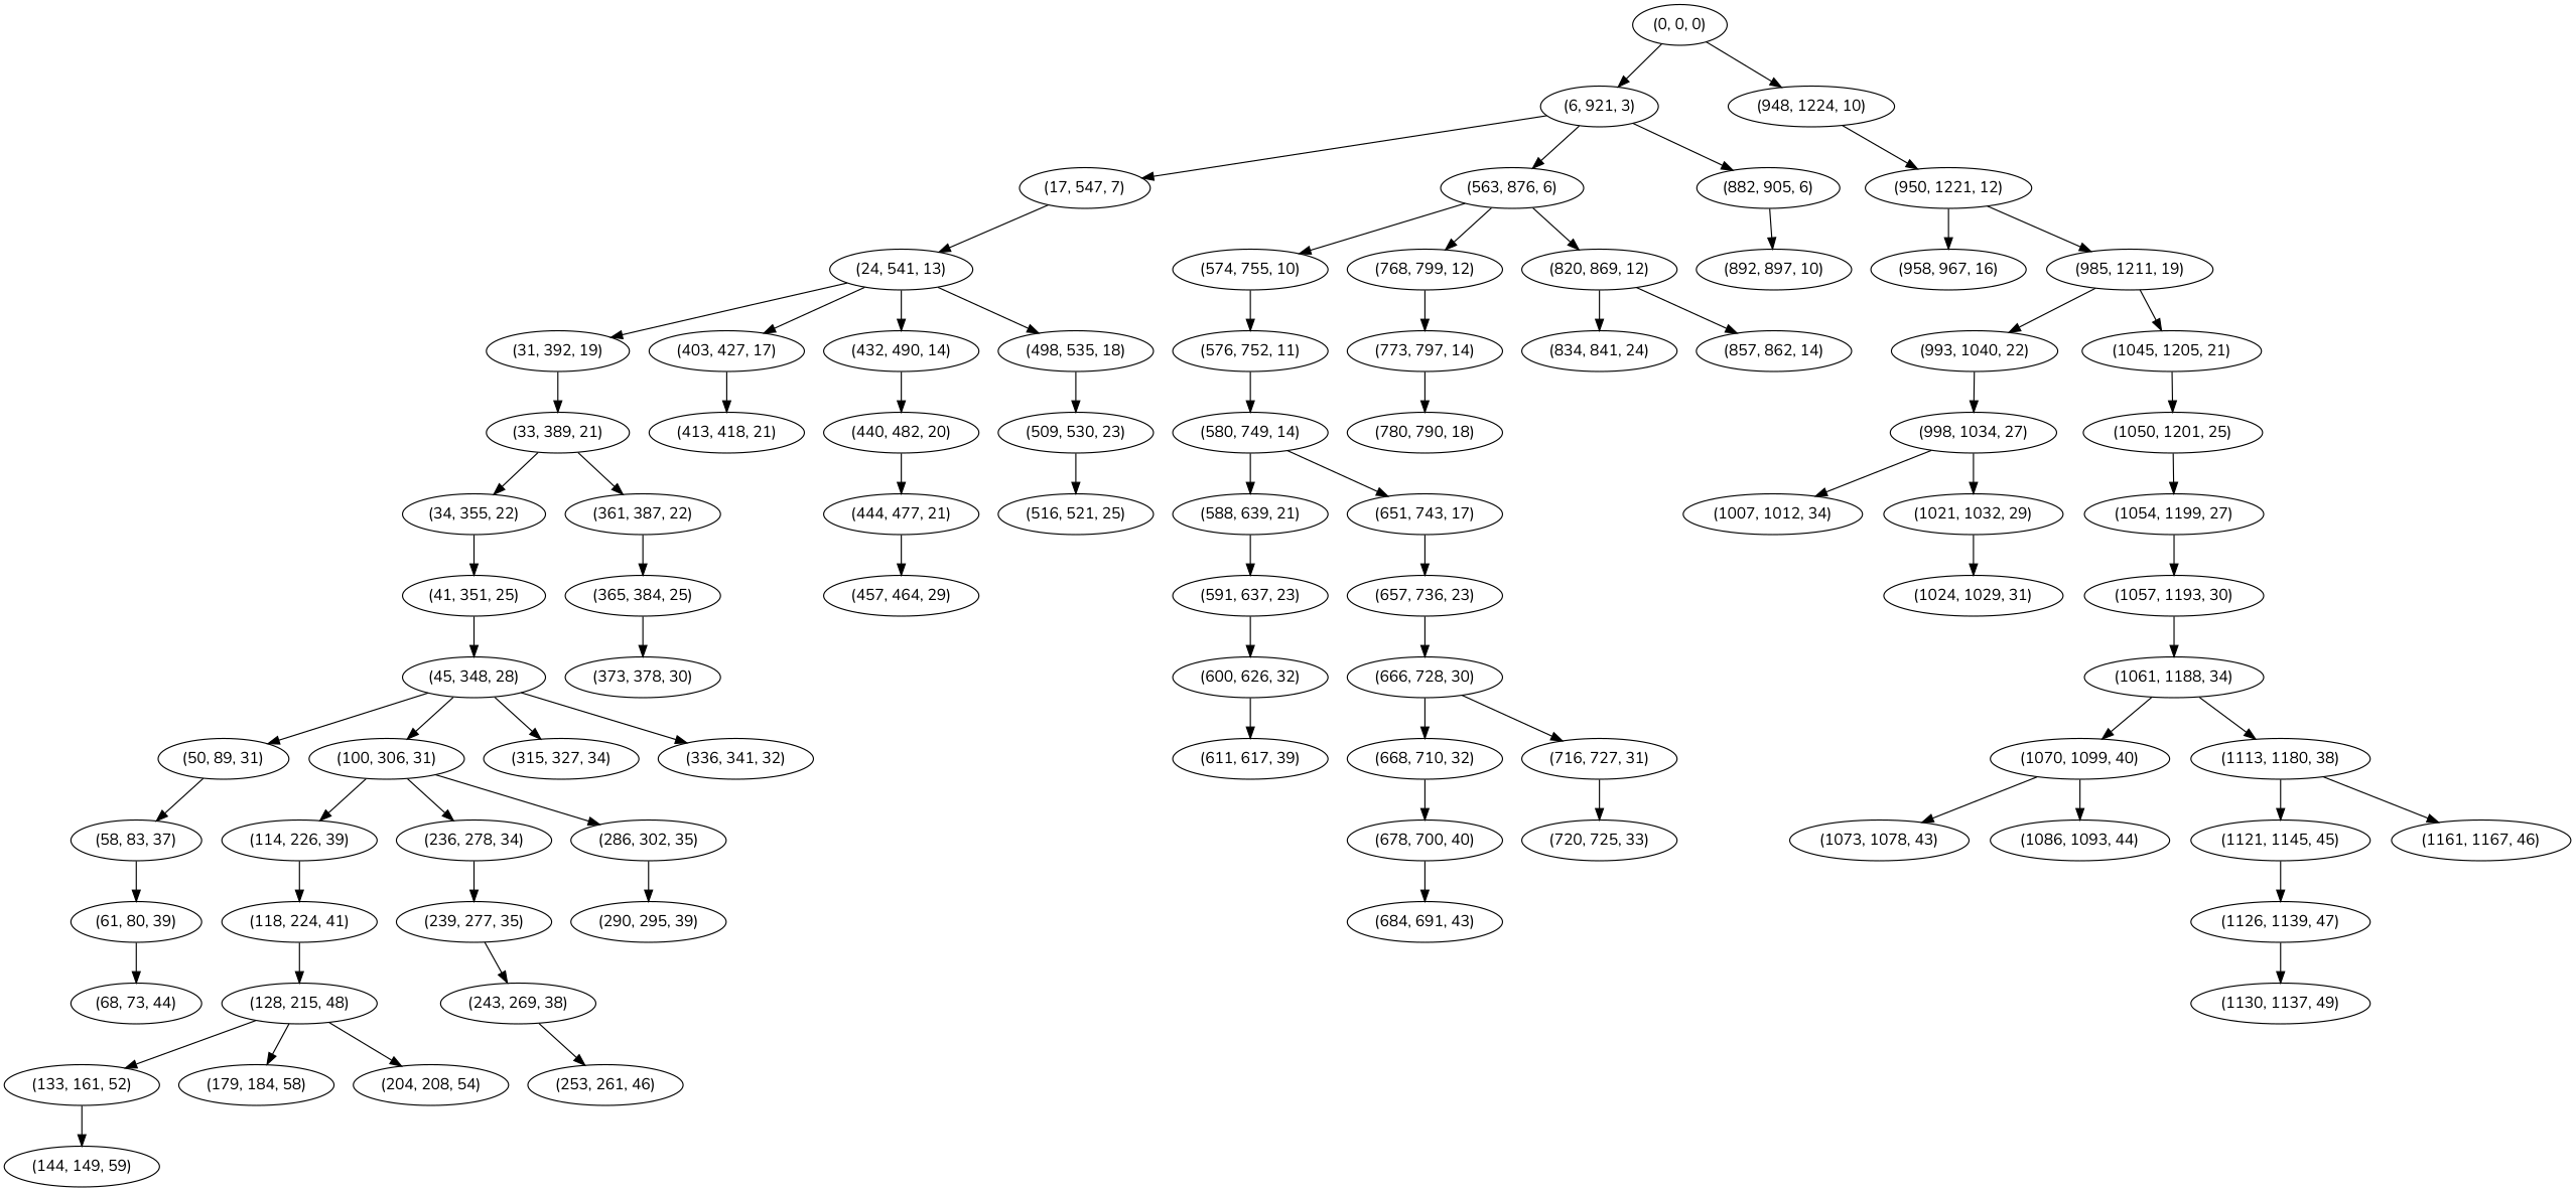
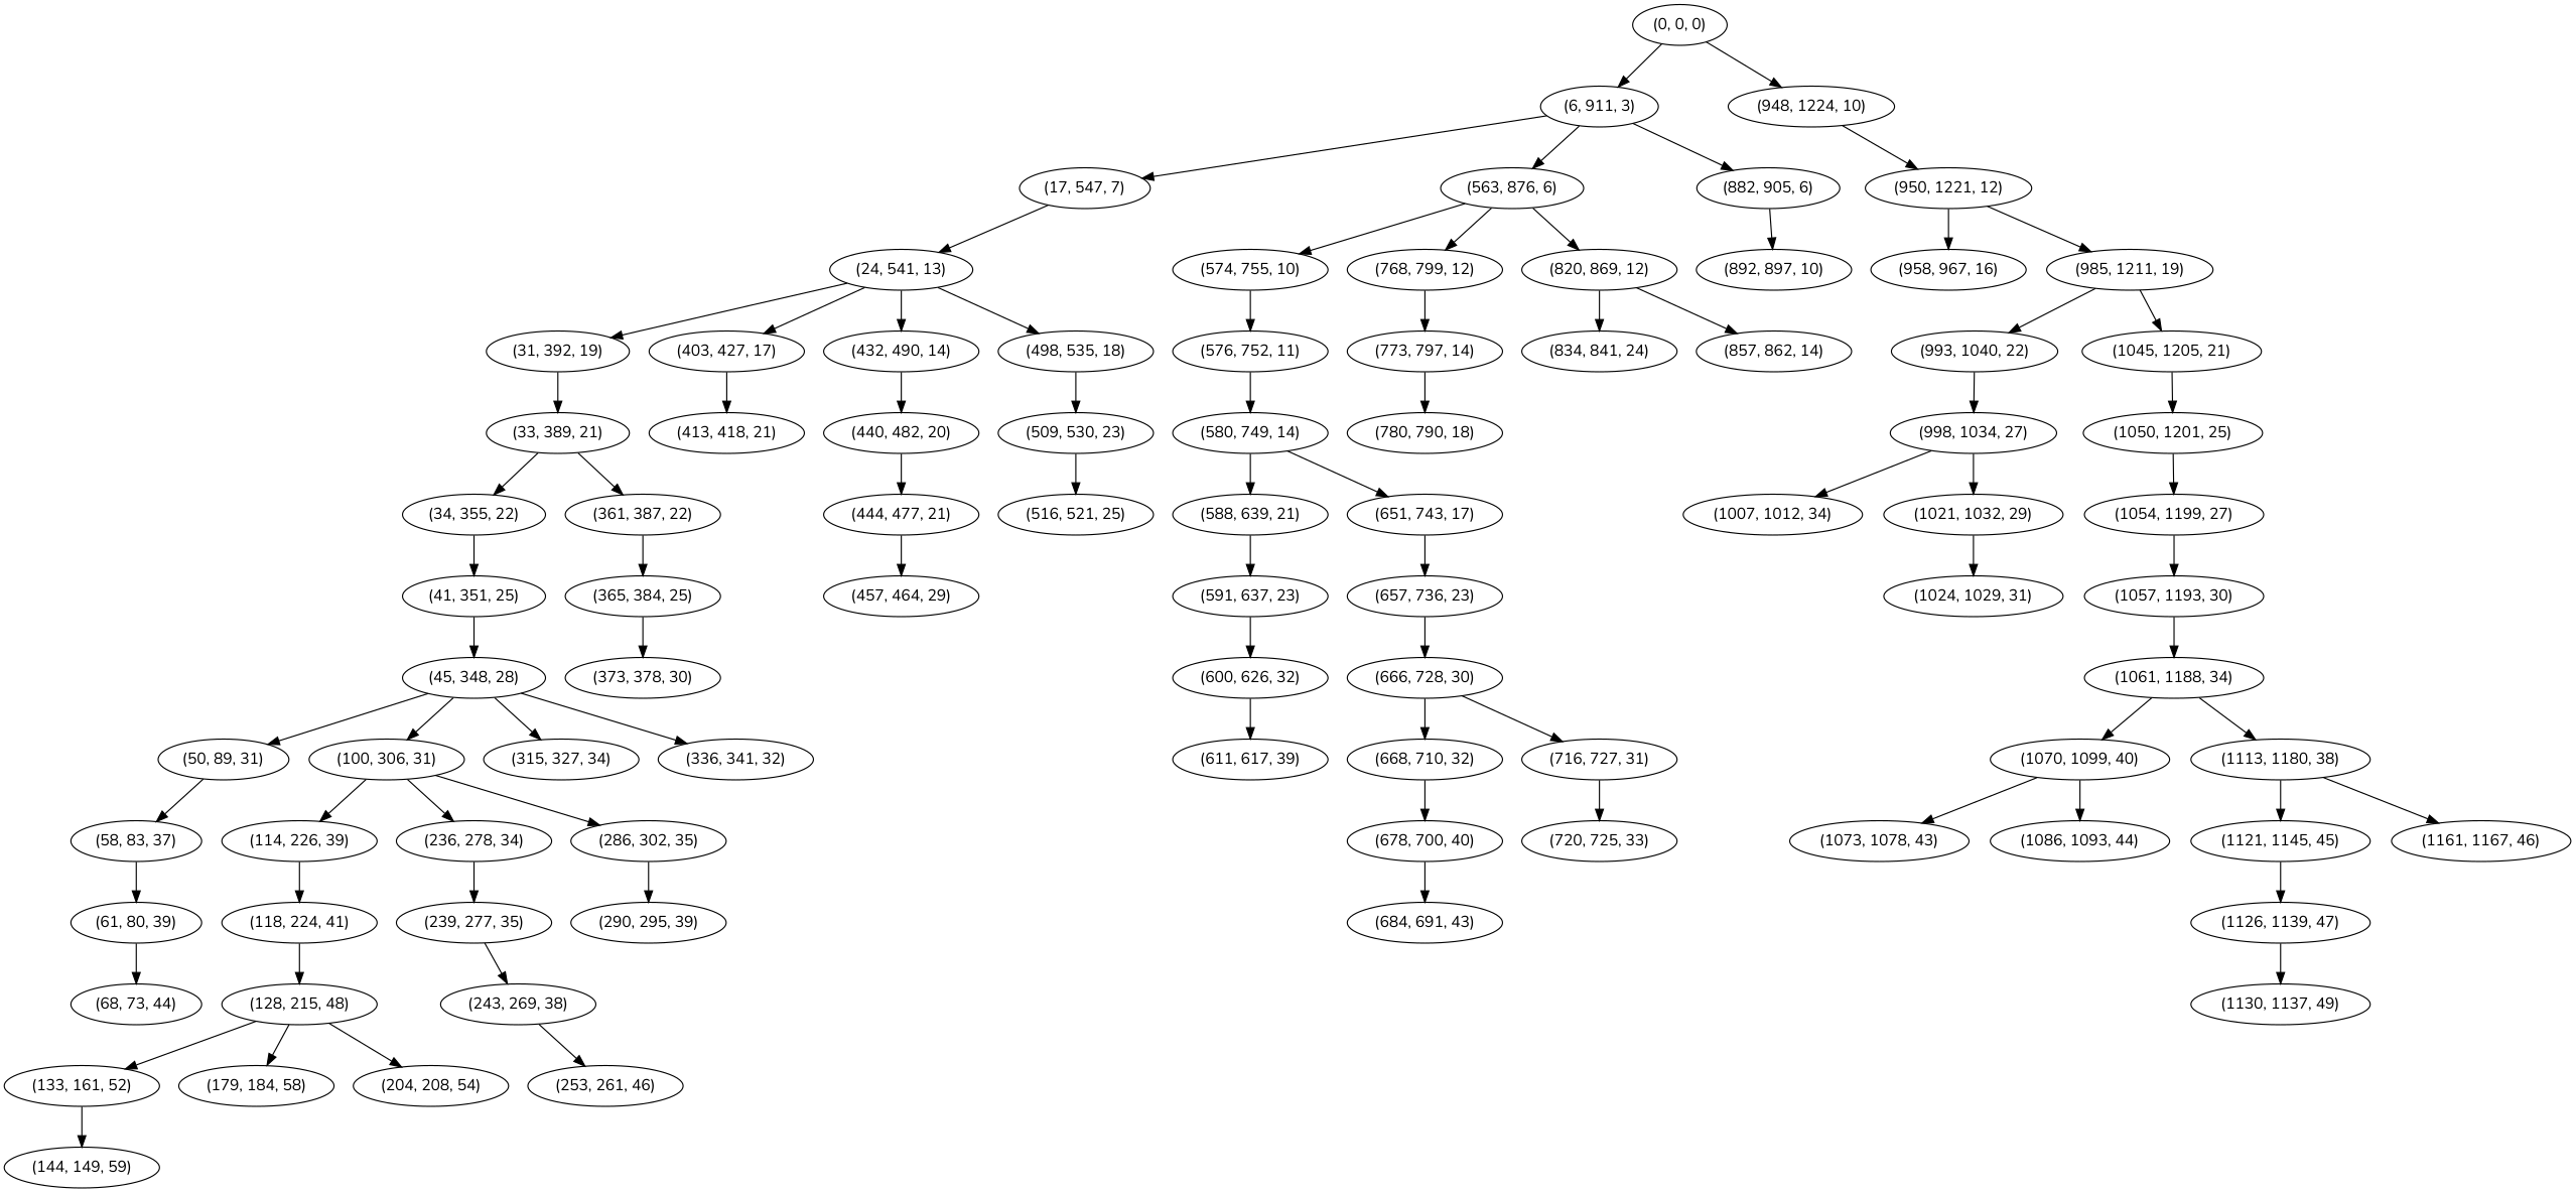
  digraph {
    fontname=Nunito
    node [fontname=Nunito]
    edge [fontname=Nunito]
    "(0, 0, 0)"
-   "(6, 911, 3)" [label="(6, 921, 3)"]
+   "(6, 911, 3)"
    "(948, 1224, 10)"
    "(17, 547, 7)"
    "(563, 876, 6)"
    "(882, 905, 6)"
    "(950, 1221, 12)"
    "(24, 541, 13)"
    "(574, 755, 10)"
    "(768, 799, 12)"
    "(820, 869, 12)"
    "(892, 897, 10)"
    "(31, 392, 19)"
    "(403, 427, 17)"
    "(432, 490, 14)"
    "(498, 535, 18)"
    "(33, 389, 21)"
    "(413, 418, 21)"
    "(440, 482, 20)"
    "(509, 530, 23)"
    "(34, 355, 22)"
    "(361, 387, 22)"
    "(41, 351, 25)"
    "(365, 384, 25)"
    "(45, 348, 28)"
    "(50, 89, 31)"
    "(100, 306, 31)"
    n28 [label="(315, 327, 34)"]
    "(336, 341, 32)"
    "(58, 83, 37)"
    "(114, 226, 39)"
    "(236, 278, 34)"
    "(286, 302, 35)"
    "(61, 80, 39)"
    "(68, 73, 44)"
    "(118, 224, 41)"
    "(239, 277, 35)"
    "(290, 295, 39)"
    "(128, 215, 48)"
    "(133, 161, 52)"
    "(179, 184, 58)"
    "(204, 208, 54)"
    "(144, 149, 59)"
    "(243, 269, 38)"
    "(253, 261, 46)"
    "(373, 378, 30)"
    "(444, 477, 21)"
    "(457, 464, 29)"
    "(516, 521, 25)"
    "(576, 752, 11)"
    "(773, 797, 14)"
    "(834, 841, 24)"
    "(857, 862, 14)"
    "(580, 749, 14)"
    "(588, 639, 21)"
    "(651, 743, 17)"
    "(591, 637, 23)"
    "(657, 736, 23)"
    "(600, 626, 32)"
    "(611, 617, 39)"
    "(666, 728, 30)"
    "(668, 710, 32)"
    "(716, 727, 31)"
    "(678, 700, 40)"
    "(720, 725, 33)"
    "(684, 691, 43)"
    "(780, 790, 18)"
    "(958, 967, 16)"
    "(985, 1211, 19)"
    "(993, 1040, 22)"
    "(1045, 1205, 21)"
    "(998, 1034, 27)"
    "(1050, 1201, 25)"
    "(1007, 1012, 34)"
    "(1021, 1032, 29)"
    "(1024, 1029, 31)"
    "(1054, 1199, 27)"
    "(1057, 1193, 30)"
    "(1061, 1188, 34)"
    "(1070, 1099, 40)"
    "(1113, 1180, 38)"
    "(1073, 1078, 43)"
    "(1086, 1093, 44)"
    "(1121, 1145, 45)"
    "(1161, 1167, 46)"
    "(1126, 1139, 47)"
    "(1130, 1137, 49)"
    "(0, 0, 0)" -> "(6, 911, 3)"
    "(0, 0, 0)" -> "(948, 1224, 10)"
    "(6, 911, 3)" -> "(17, 547, 7)"
    "(6, 911, 3)" -> "(563, 876, 6)"
    "(6, 911, 3)" -> "(882, 905, 6)"
    "(948, 1224, 10)" -> "(950, 1221, 12)"
    "(17, 547, 7)" -> "(24, 541, 13)"
    "(563, 876, 6)" -> "(574, 755, 10)"
    "(563, 876, 6)" -> "(768, 799, 12)"
    "(563, 876, 6)" -> "(820, 869, 12)"
    "(882, 905, 6)" -> "(892, 897, 10)"
    "(950, 1221, 12)" -> "(958, 967, 16)"
    "(950, 1221, 12)" -> "(985, 1211, 19)"
    "(24, 541, 13)" -> "(31, 392, 19)"
    "(24, 541, 13)" -> "(403, 427, 17)"
    "(24, 541, 13)" -> "(432, 490, 14)"
    "(24, 541, 13)" -> "(498, 535, 18)"
    "(574, 755, 10)" -> "(576, 752, 11)"
    "(768, 799, 12)" -> "(773, 797, 14)"
    "(820, 869, 12)" -> "(834, 841, 24)"
    "(820, 869, 12)" -> "(857, 862, 14)"
    "(31, 392, 19)" -> "(33, 389, 21)"
    "(403, 427, 17)" -> "(413, 418, 21)"
    "(432, 490, 14)" -> "(440, 482, 20)"
    "(498, 535, 18)" -> "(509, 530, 23)"
    "(33, 389, 21)" -> "(34, 355, 22)"
    "(33, 389, 21)" -> "(361, 387, 22)"
    "(440, 482, 20)" -> "(444, 477, 21)"
    "(509, 530, 23)" -> "(516, 521, 25)"
    "(34, 355, 22)" -> "(41, 351, 25)"
    "(361, 387, 22)" -> "(365, 384, 25)"
    "(41, 351, 25)" -> "(45, 348, 28)"
    "(365, 384, 25)" -> "(373, 378, 30)"
    "(45, 348, 28)" -> "(50, 89, 31)"
    "(45, 348, 28)" -> "(100, 306, 31)"
    "(45, 348, 28)" -> n28
    "(45, 348, 28)" -> "(336, 341, 32)"
    "(50, 89, 31)" -> "(58, 83, 37)"
    "(100, 306, 31)" -> "(114, 226, 39)"
    "(100, 306, 31)" -> "(236, 278, 34)"
    "(100, 306, 31)" -> "(286, 302, 35)"
    "(58, 83, 37)" -> "(61, 80, 39)"
    "(114, 226, 39)" -> "(118, 224, 41)"
    "(236, 278, 34)" -> "(239, 277, 35)"
    "(286, 302, 35)" -> "(290, 295, 39)"
    "(61, 80, 39)" -> "(68, 73, 44)"
    "(118, 224, 41)" -> "(128, 215, 48)"
    "(239, 277, 35)" -> "(243, 269, 38)"
    "(128, 215, 48)" -> "(133, 161, 52)"
    "(128, 215, 48)" -> "(179, 184, 58)"
    "(128, 215, 48)" -> "(204, 208, 54)"
    "(133, 161, 52)" -> "(144, 149, 59)"
    "(243, 269, 38)" -> "(253, 261, 46)"
    "(444, 477, 21)" -> "(457, 464, 29)"
    "(576, 752, 11)" -> "(580, 749, 14)"
    "(773, 797, 14)" -> "(780, 790, 18)"
    "(580, 749, 14)" -> "(588, 639, 21)"
    "(580, 749, 14)" -> "(651, 743, 17)"
    "(588, 639, 21)" -> "(591, 637, 23)"
    "(651, 743, 17)" -> "(657, 736, 23)"
    "(591, 637, 23)" -> "(600, 626, 32)"
    "(657, 736, 23)" -> "(666, 728, 30)"
    "(600, 626, 32)" -> "(611, 617, 39)"
    "(666, 728, 30)" -> "(668, 710, 32)"
    "(666, 728, 30)" -> "(716, 727, 31)"
    "(668, 710, 32)" -> "(678, 700, 40)"
    "(716, 727, 31)" -> "(720, 725, 33)"
    "(678, 700, 40)" -> "(684, 691, 43)"
    "(985, 1211, 19)" -> "(993, 1040, 22)"
    "(985, 1211, 19)" -> "(1045, 1205, 21)"
    "(993, 1040, 22)" -> "(998, 1034, 27)"
    "(1045, 1205, 21)" -> "(1050, 1201, 25)"
    "(998, 1034, 27)" -> "(1007, 1012, 34)"
    "(998, 1034, 27)" -> "(1021, 1032, 29)"
    "(1050, 1201, 25)" -> "(1054, 1199, 27)"
    "(1021, 1032, 29)" -> "(1024, 1029, 31)"
    "(1054, 1199, 27)" -> "(1057, 1193, 30)"
    "(1057, 1193, 30)" -> "(1061, 1188, 34)"
    "(1061, 1188, 34)" -> "(1070, 1099, 40)"
    "(1061, 1188, 34)" -> "(1113, 1180, 38)"
    "(1070, 1099, 40)" -> "(1073, 1078, 43)"
    "(1070, 1099, 40)" -> "(1086, 1093, 44)"
    "(1113, 1180, 38)" -> "(1121, 1145, 45)"
    "(1113, 1180, 38)" -> "(1161, 1167, 46)"
    "(1121, 1145, 45)" -> "(1126, 1139, 47)"
    "(1126, 1139, 47)" -> "(1130, 1137, 49)"
  }
